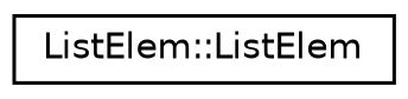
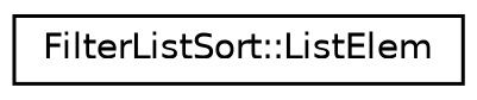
  digraph {
    rankdir=TB
-   n1 [color=black fillcolor=white fontname=Helvetica fontsize=10 height=0.2 label="ListElem::ListElem" shape=record style=filled width=0.4]
+   n1 [color=black fillcolor=white fontname=Helvetica fontsize=10 height=0.2 label="FilterListSort::ListElem" shape=record style=filled width=0.4]
  }
